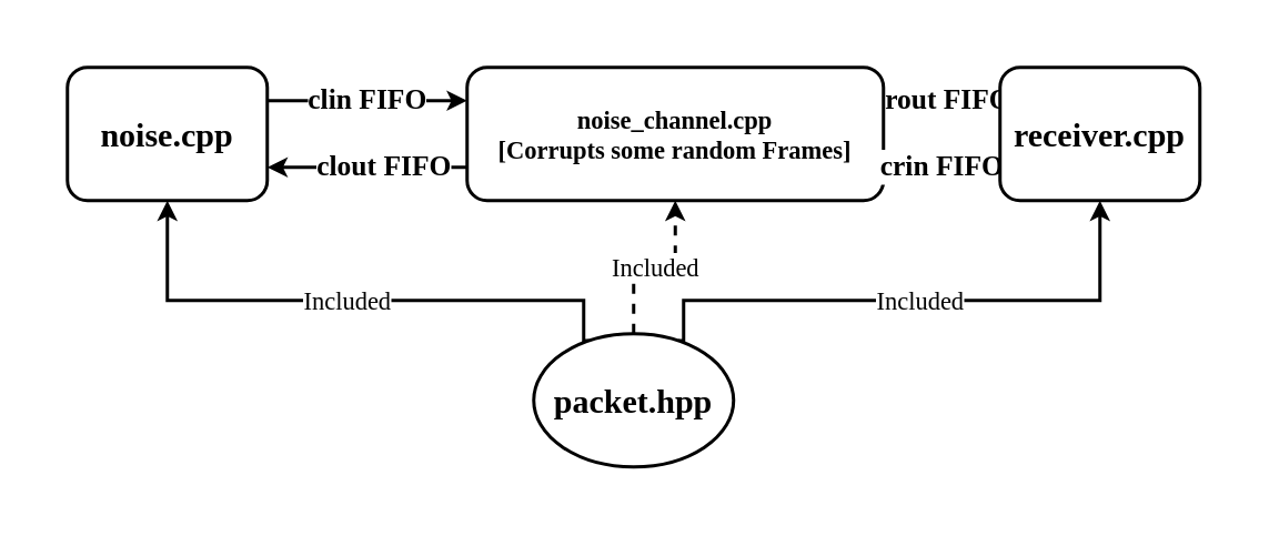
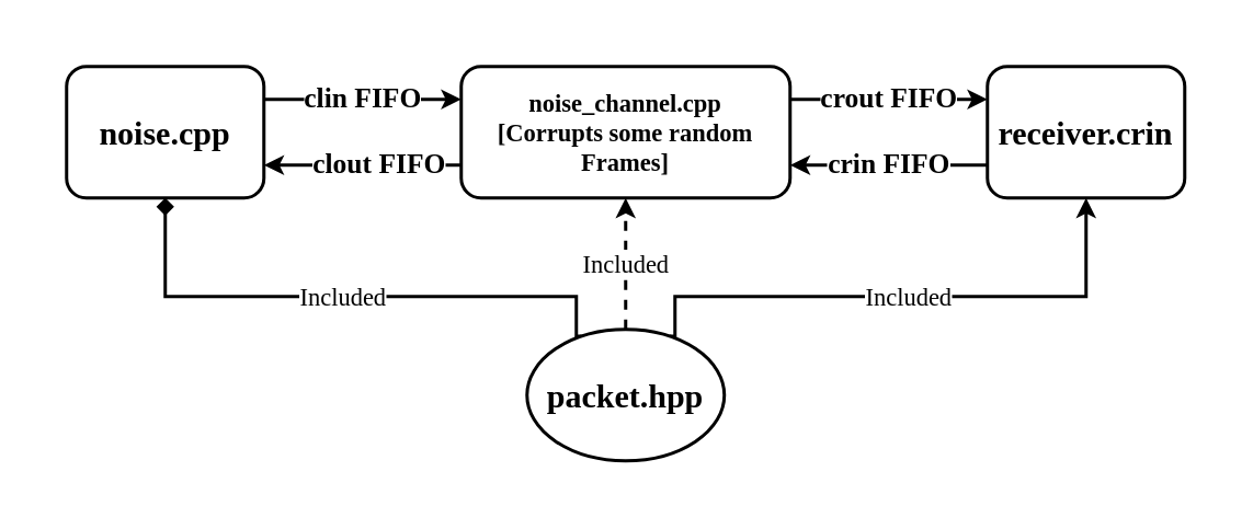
  <mxCell id="0" />
  <mxCell id="1" parent="0" />
  <mxCell id="2" value="clin FIFO" style="edgeStyle=orthogonalEdgeStyle;rounded=0;orthogonalLoop=1;jettySize=auto;html=1;exitX=1;exitY=0.25;exitDx=0;exitDy=0;entryX=0;entryY=0.25;entryDx=0;entryDy=0;fontFamily=Times New Roman;fontSize=17;strokeWidth=2;fontStyle=1" edge="1" parent="1" source="3" target="10"><mxGeometry relative="1" as="geometry" /></mxCell>
  <mxCell id="3" value="noise.cpp" style="rounded=1;whiteSpace=wrap;html=1;fontFamily=Times New Roman;fontSize=20;strokeWidth=2;fontStyle=1" vertex="1" parent="1"><mxGeometry x="40" y="40" width="120" height="80" as="geometry" /></mxCell>
  <mxCell id="4" value="Included" style="edgeStyle=orthogonalEdgeStyle;rounded=0;orthogonalLoop=1;jettySize=auto;html=1;exitX=0.5;exitY=0;exitDx=0;exitDy=0;entryX=0.5;entryY=1;entryDx=0;entryDy=0;fontFamily=Times New Roman;fontSize=15;strokeWidth=2;dashed=1;" edge="1" parent="1" source="7" target="10"><mxGeometry relative="1" as="geometry" /></mxCell>
  <mxCell id="5" value="Included" style="edgeStyle=orthogonalEdgeStyle;rounded=0;orthogonalLoop=1;jettySize=auto;html=1;exitX=0.75;exitY=0;exitDx=0;exitDy=0;entryX=0.5;entryY=1;entryDx=0;entryDy=0;fontFamily=Times New Roman;fontSize=15;strokeWidth=2;" edge="1" parent="1" source="7" target="12"><mxGeometry relative="1" as="geometry"><Array as="points"><mxPoint x="410" y="180" /><mxPoint x="660" y="180" /></Array></mxGeometry></mxCell>
- <mxCell id="6" value="Included" style="edgeStyle=orthogonalEdgeStyle;rounded=0;orthogonalLoop=1;jettySize=auto;html=1;exitX=0.25;exitY=0;exitDx=0;exitDy=0;entryX=0.5;entryY=1;entryDx=0;entryDy=0;fontFamily=Times New Roman;fontSize=15;strokeWidth=2;" edge="1" parent="1" source="7" target="3"><mxGeometry relative="1" as="geometry"><Array as="points"><mxPoint x="350" y="180" /><mxPoint x="100" y="180" /></Array></mxGeometry></mxCell>
+ <mxCell id="6" value="Included" style="edgeStyle=orthogonalEdgeStyle;rounded=0;orthogonalLoop=1;jettySize=auto;html=1;exitX=0.25;exitY=0;exitDx=0;exitDy=0;entryX=0.5;entryY=1;entryDx=0;entryDy=0;fontFamily=Times New Roman;fontSize=15;strokeWidth=2;endArrow=diamond;" edge="1" parent="1" source="7" target="3"><mxGeometry relative="1" as="geometry"><Array as="points"><mxPoint x="350" y="180" /><mxPoint x="100" y="180" /></Array></mxGeometry></mxCell>
  <mxCell id="7" value="packet.hpp" style="ellipse;whiteSpace=wrap;html=1;fontFamily=Times New Roman;fontSize=20;strokeWidth=2;fontStyle=1;" vertex="1" parent="1"><mxGeometry x="320" y="200" width="120" height="80" as="geometry" /></mxCell>
  <mxCell id="8" value="clout FIFO" style="edgeStyle=orthogonalEdgeStyle;rounded=0;orthogonalLoop=1;jettySize=auto;html=1;exitX=0;exitY=0.75;exitDx=0;exitDy=0;entryX=1;entryY=0.75;entryDx=0;entryDy=0;fontFamily=Times New Roman;fontSize=17;strokeWidth=2;fontStyle=1" edge="1" parent="1" source="10" target="3"><mxGeometry x="-0.167" relative="1" as="geometry"><mxPoint as="offset" /></mxGeometry></mxCell>
  <mxCell id="9" value="crout FIFO" style="edgeStyle=orthogonalEdgeStyle;rounded=0;orthogonalLoop=1;jettySize=auto;html=1;exitX=1;exitY=0.25;exitDx=0;exitDy=0;fontFamily=Times New Roman;fontSize=17;strokeWidth=2;entryX=0;entryY=0.25;entryDx=0;entryDy=0;fontStyle=1" edge="1" parent="1" source="10" target="12"><mxGeometry relative="1" as="geometry"><mxPoint x="550" y="40" as="targetPoint" /></mxGeometry></mxCell>
- <mxCell id="10" value="noise_channel.cpp&lt;br style=&quot;font-size: 15px;&quot;&gt;[Corrupts some random Frames]" style="rounded=1;whiteSpace=wrap;html=1;fontFamily=Times New Roman;fontSize=15;strokeWidth=2;fontStyle=1" vertex="1" parent="1"><mxGeometry x="280" y="40" width="250" height="80" as="geometry" /></mxCell>
+ <mxCell id="10" value="noise_channel.cpp&lt;br style=&quot;font-size: 15px;&quot;&gt;[Corrupts some random Frames]" style="rounded=1;whiteSpace=wrap;html=1;fontFamily=Times New Roman;fontSize=15;strokeWidth=2;fontStyle=1" vertex="1" parent="1"><mxGeometry x="280" y="40" width="200" height="80" as="geometry" /></mxCell>
  <mxCell id="11" value="crin FIFO" style="edgeStyle=orthogonalEdgeStyle;rounded=0;orthogonalLoop=1;jettySize=auto;html=1;exitX=0;exitY=0.75;exitDx=0;exitDy=0;entryX=1;entryY=0.75;entryDx=0;entryDy=0;fontFamily=Times New Roman;fontSize=17;strokeWidth=2;fontStyle=1" edge="1" parent="1" source="12" target="10"><mxGeometry relative="1" as="geometry" /></mxCell>
- <mxCell id="12" value="receiver.cpp" style="rounded=1;whiteSpace=wrap;html=1;fontFamily=Times New Roman;fontSize=20;strokeWidth=2;fontStyle=1" vertex="1" parent="1"><mxGeometry x="600" y="40" width="120" height="80" as="geometry" /></mxCell>
+ <mxCell id="12" value="receiver.crin" style="rounded=1;whiteSpace=wrap;html=1;fontFamily=Times New Roman;fontSize=20;strokeWidth=2;fontStyle=1" vertex="1" parent="1"><mxGeometry x="600" y="40" width="120" height="80" as="geometry" /></mxCell>
  <mxCell id="13" value="" style="rounded=1;whiteSpace=wrap;html=1;fontFamily=Times New Roman;fontSize=15;strokeWidth=2;fillColor=none;strokeColor=#FFFFFF;" vertex="1" parent="1"><mxGeometry x="20" y="20" width="720" height="280" as="geometry" /></mxCell>
